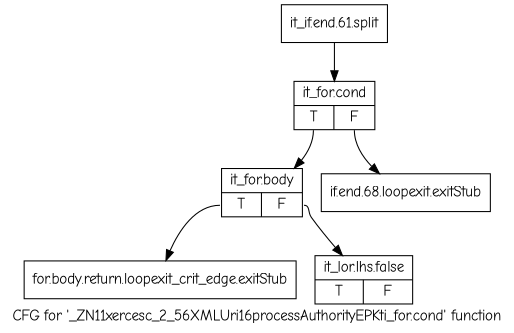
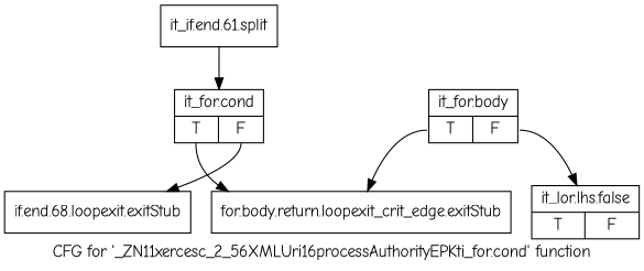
  digraph {
    fontname="Comic Neue"
    label="CFG for '_ZN11xercesc_2_56XMLUri16processAuthorityEPKti_for.cond' function"
    node [fontname="Comic Neue" shape=record]
    edge [fontname="Comic Neue" tailport=s1]
    n1 [label="{it_for.cond|{<s0>T|<s1>F}}"]
    n2 [label="{if.end.68.loopexit.exitStub}"]
    n3 [label="{it_for.body|{<s0>T|<s1>F}}"]
    n4 [label="{for.body.return.loopexit_crit_edge.exitStub}"]
    n5 [label="{it_lor.lhs.false|{<s0>T|<s1>F}}"]
    n6 [label="{it_if.end.61.split}"]
    n1 -> n2
-   n1 -> n3 [tailport=s0]
+   n1 -> n4 [tailport=s0]
    n3 -> n4 [tailport=s0]
    n3 -> n5
    n6 -> n1 [tailport=""]
  }
